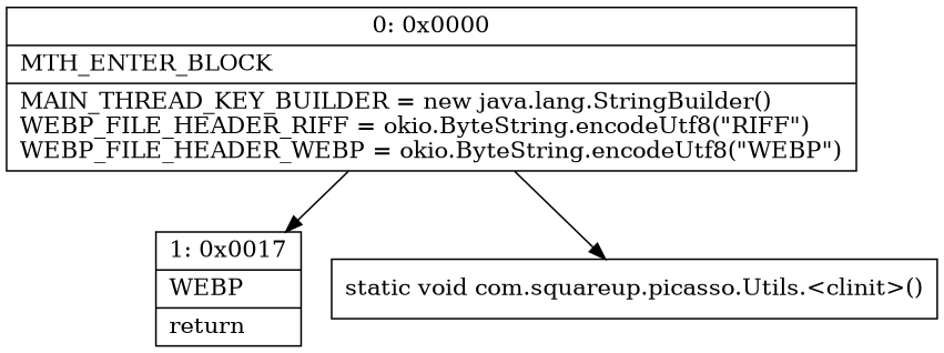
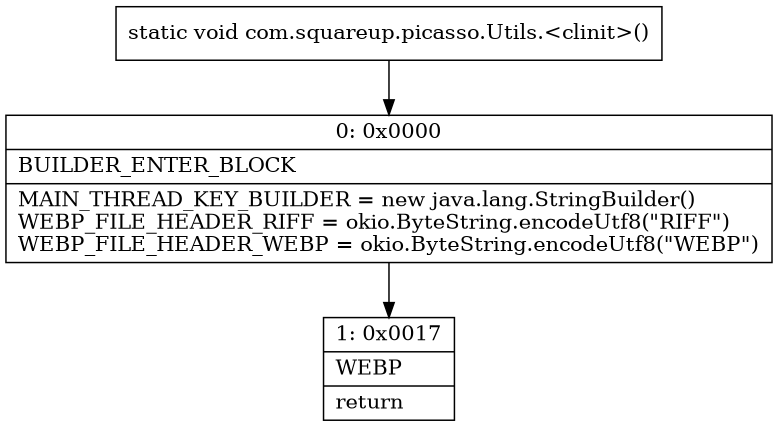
  digraph {
    node [shape=record]
-   n1 [label="{0\:\ 0x0000|MTH_ENTER_BLOCK\l|MAIN_THREAD_KEY_BUILDER = new java.lang.StringBuilder()\lWEBP_FILE_HEADER_RIFF = okio.ByteString.encodeUtf8(\"RIFF\")\lWEBP_FILE_HEADER_WEBP = okio.ByteString.encodeUtf8(\"WEBP\")\l}"]
+   n1 [label="{0\:\ 0x0000|BUILDER_ENTER_BLOCK\l|MAIN_THREAD_KEY_BUILDER = new java.lang.StringBuilder()\lWEBP_FILE_HEADER_RIFF = okio.ByteString.encodeUtf8(\"RIFF\")\lWEBP_FILE_HEADER_WEBP = okio.ByteString.encodeUtf8(\"WEBP\")\l}"]
    n2 [label="{1\:\ 0x0017|WEBP\l|return\l}"]
    n3 [label="{static void com.squareup.picasso.Utils.\<clinit\>() }"]
    n1 -> n2
-   n1 -> n3
+   n3 -> n1
  }
